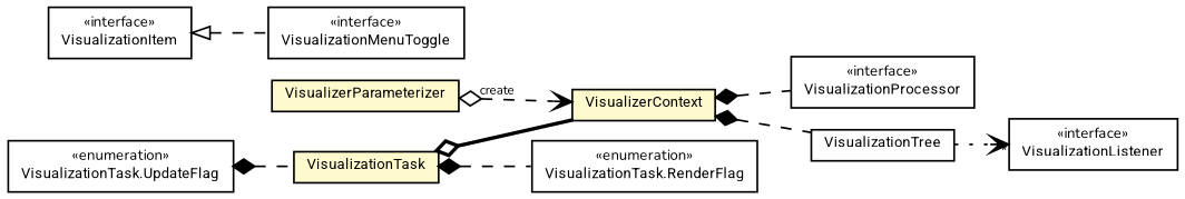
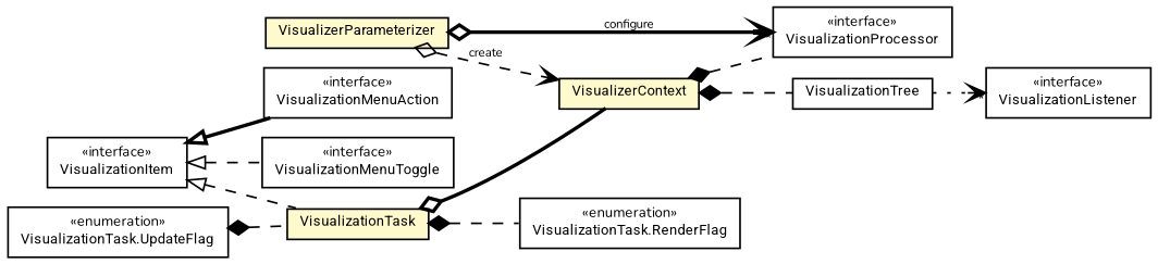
  digraph {
    fontname=Nunito
    nodesep=0.15
    rankdir=LR
    ranksep=0.25
    node [fontcolor=black fontname=Nunito fontsize=8 margin=0 shape=plaintext]
    edge [arrowhead=none arrowtail=diamond color=black dir=back fontname=Nunito fontsize=7 labelfontname=Roboto labelfontsize=7 style=dashed weight=6]
    n1 [height=0 label=<<table title="de.lmu.ifi.dbs.elki.visualization.VisualizationListener" border="0" cellborder="1" cellspacing="0" cellpadding="2" href="VisualizationListener.html" target="_parent"> 		<tr><td><table border="0" cellspacing="0" cellpadding="1"> 		<tr><td align="center" balign="center"> &#171;interface&#187; </td></tr> 		<tr><td align="center" balign="center"> <font face="Roboto">VisualizationListener</font> </td></tr> 		</table></td></tr> 		</table>> width=0]
+   n2 [height=0 label=<<table title="de.lmu.ifi.dbs.elki.visualization.VisualizationMenuAction" border="0" cellborder="1" cellspacing="0" cellpadding="2" href="VisualizationMenuAction.html" target="_parent"> 		<tr><td><table border="0" cellspacing="0" cellpadding="1"> 		<tr><td align="center" balign="center"> &#171;interface&#187; </td></tr> 		<tr><td align="center" balign="center"> <font face="Roboto">VisualizationMenuAction</font> </td></tr> 		</table></td></tr> 		</table>> width=0]
    n3 [height=0 label=<<table title="de.lmu.ifi.dbs.elki.visualization.VisualizationMenuToggle" border="0" cellborder="1" cellspacing="0" cellpadding="2" href="VisualizationMenuToggle.html" target="_parent"> 		<tr><td><table border="0" cellspacing="0" cellpadding="1"> 		<tr><td align="center" balign="center"> &#171;interface&#187; </td></tr> 		<tr><td align="center" balign="center"> <font face="Roboto">VisualizationMenuToggle</font> </td></tr> 		</table></td></tr> 		</table>> width=0]
    n4 [height=0 label=<<table title="de.lmu.ifi.dbs.elki.visualization.VisualizerParameterizer" border="0" cellborder="1" cellspacing="0" cellpadding="2" bgcolor="LemonChiffon" href="VisualizerParameterizer.html" target="_parent"> 		<tr><td><table border="0" cellspacing="0" cellpadding="1"> 		<tr><td align="center" balign="center"> <font face="Roboto">VisualizerParameterizer</font> </td></tr> 		</table></td></tr> 		</table>> width=0]
    n5 [height=0 label=<<table title="de.lmu.ifi.dbs.elki.visualization.VisualizerContext" border="0" cellborder="1" cellspacing="0" cellpadding="2" bgcolor="LemonChiffon" href="VisualizerContext.html" target="_parent"> 		<tr><td><table border="0" cellspacing="0" cellpadding="1"> 		<tr><td align="center" balign="center"> <font face="Roboto">VisualizerContext</font> </td></tr> 		</table></td></tr> 		</table>> width=0]
    n6 [height=0 label=<<table title="de.lmu.ifi.dbs.elki.visualization.VisualizationProcessor" border="0" cellborder="1" cellspacing="0" cellpadding="2" href="VisualizationProcessor.html" target="_parent"> 		<tr><td><table border="0" cellspacing="0" cellpadding="1"> 		<tr><td align="center" balign="center"> &#171;interface&#187; </td></tr> 		<tr><td align="center" balign="center"> <font face="Roboto">VisualizationProcessor</font> </td></tr> 		</table></td></tr> 		</table>> width=0]
    n7 [height=0 label=<<table title="de.lmu.ifi.dbs.elki.visualization.VisualizationTree" border="0" cellborder="1" cellspacing="0" cellpadding="2" href="VisualizationTree.html" target="_parent"> 		<tr><td><table border="0" cellspacing="0" cellpadding="1"> 		<tr><td align="center" balign="center"> <font face="Roboto">VisualizationTree</font> </td></tr> 		</table></td></tr> 		</table>> width=0]
    n8 [height=0 label=<<table title="de.lmu.ifi.dbs.elki.visualization.VisualizationItem" border="0" cellborder="1" cellspacing="0" cellpadding="2" href="VisualizationItem.html" target="_parent"> 		<tr><td><table border="0" cellspacing="0" cellpadding="1"> 		<tr><td align="center" balign="center"> &#171;interface&#187; </td></tr> 		<tr><td align="center" balign="center"> <font face="Roboto">VisualizationItem</font> </td></tr> 		</table></td></tr> 		</table>> width=0]
    n9 [height=0 label=<<table title="de.lmu.ifi.dbs.elki.visualization.VisualizationTask" border="0" cellborder="1" cellspacing="0" cellpadding="2" bgcolor="LemonChiffon" href="VisualizationTask.html" target="_parent"> 		<tr><td><table border="0" cellspacing="0" cellpadding="1"> 		<tr><td align="center" balign="center"> <font face="Roboto">VisualizationTask</font> </td></tr> 		</table></td></tr> 		</table>> width=0]
    n10 [height=0 label=<<table title="de.lmu.ifi.dbs.elki.visualization.VisualizationTask.RenderFlag" border="0" cellborder="1" cellspacing="0" cellpadding="2" href="VisualizationTask.RenderFlag.html" target="_parent"> 		<tr><td><table border="0" cellspacing="0" cellpadding="1"> 		<tr><td align="center" balign="center"> &#171;enumeration&#187; </td></tr> 		<tr><td align="center" balign="center"> <font face="Roboto">VisualizationTask.RenderFlag</font> </td></tr> 		</table></td></tr> 		</table>> width=0]
    n11 [height=0 label=<<table title="de.lmu.ifi.dbs.elki.visualization.VisualizationTask.UpdateFlag" border="0" cellborder="1" cellspacing="0" cellpadding="2" href="VisualizationTask.UpdateFlag.html" target="_parent"> 		<tr><td><table border="0" cellspacing="0" cellpadding="1"> 		<tr><td align="center" balign="center"> &#171;enumeration&#187; </td></tr> 		<tr><td align="center" balign="center"> <font face="Roboto">VisualizationTask.UpdateFlag</font> </td></tr> 		</table></td></tr> 		</table>> width=0]
    n4 -> n5 [arrowhead=open arrowtail=ediamond dir=both label=create weight=3]
+   n4 -> n6 [arrowhead=open arrowtail=ediamond dir=both headlabel="*" label=configure style=bold weight=3]
    n5 -> n6
    n5 -> n7
    n7 -> n1 [arrowhead=vee headlabel="*" style=dotted weight=1 arrowtail="" dir=""]
+   n8 -> n2 [arrowtail=empty style=bold weight=9 arrowhead=""]
    n8 -> n3 [arrowtail=empty weight=9 arrowhead=""]
+   n8 -> n9 [arrowtail=empty weight=9 arrowhead=""]
    n9 -> n5 [arrowtail=ediamond style=bold weight=4]
    n9 -> n10
    n11 -> n9
  }
